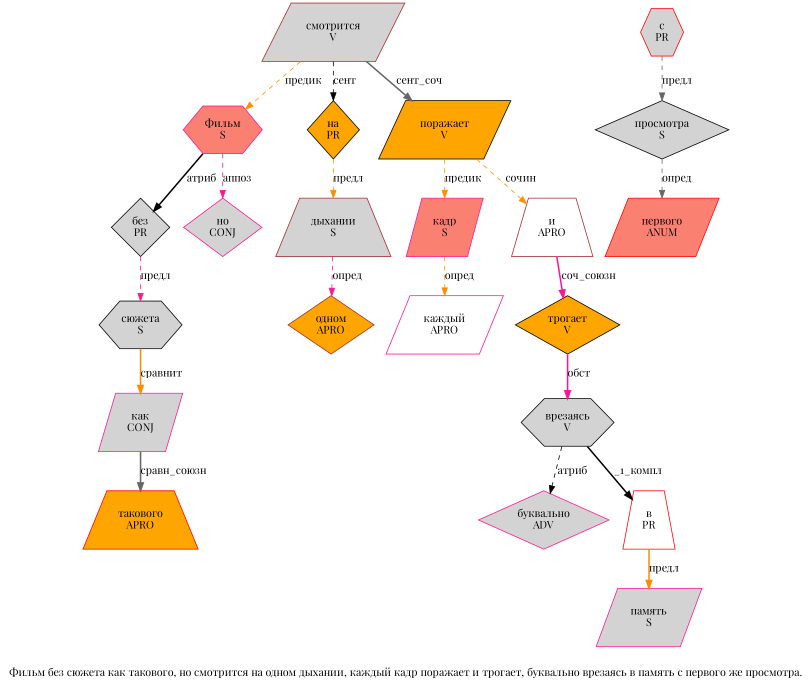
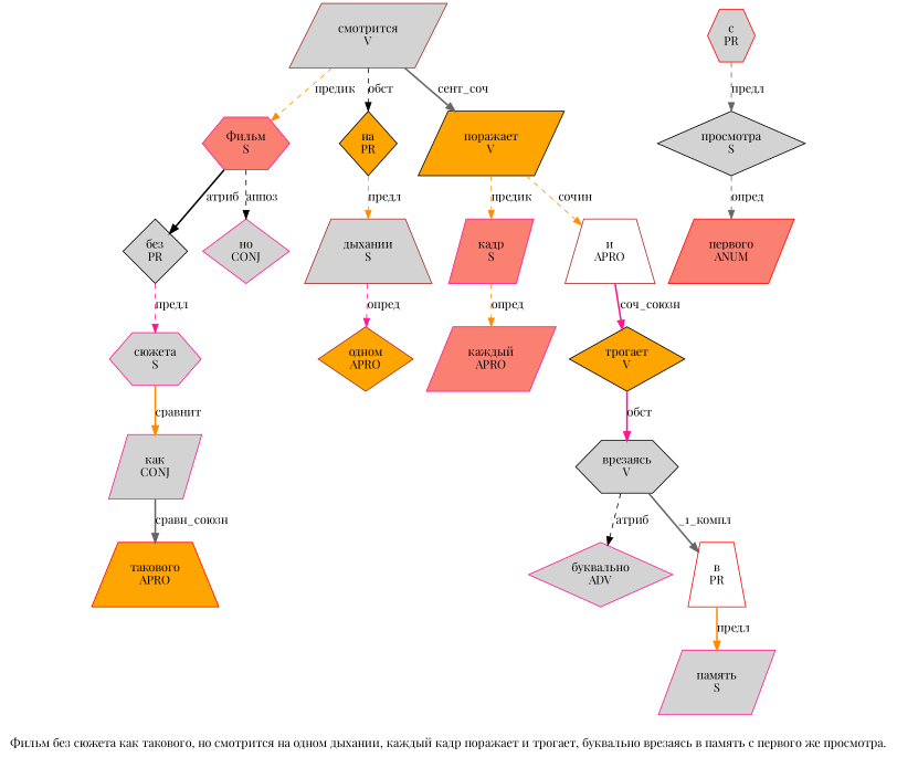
  digraph {
    fontname="Playfair Display"
    label="Фильм без сюжета как такового, но смотрится на одном дыхании, каждый кадр поражает и трогает, буквально врезаясь в память с первого же просмотра."
    node [color=deeppink fillcolor=lightgrey fontname="Playfair Display" penwidth=1 shape=diamond style=filled]
    edge [color=darkorange fontname="Playfair Display" style=dashed]
    n1 [fillcolor=salmon label="Фильм\nS" shape=hexagon]
    n2 [color=black label="без\nPR"]
    n3 [label="но\nCONJ"]
-   n4 [color=black label="сюжета\nS" shape=hexagon]
+   n4 [label="сюжета\nS" shape=hexagon]
    n5 [label="как\nCONJ" shape=parallelogram]
    n6 [color=red fillcolor=orange label="такового\nAPRO" shape=trapezium]
    n7 [color=brown label="смотрится\nV" shape=parallelogram]
    n8 [color=black fillcolor=orange label="на\nPR"]
    n9 [color=black fillcolor=orange label="поражает\nV" shape=parallelogram]
    n10 [color=brown label="дыхании\nS" shape=trapezium]
    n11 [fillcolor=salmon label="кадр\nS" shape=parallelogram]
    n12 [color=brown fillcolor=white label="и\nAPRO" shape=trapezium]
    n13 [color=brown fillcolor=orange label="одном\nAPRO"]
-   n14 [fillcolor=white label="каждый\nAPRO" shape=parallelogram]
+   n14 [fillcolor=salmon label="каждый\nAPRO" shape=parallelogram]
    n15 [color=black fillcolor=orange label="трогает\nV"]
    n16 [color=black label="врезаясь\nV" shape=hexagon]
    n17 [label="буквально\nADV"]
    n18 [color=red fillcolor=white label="в\nPR" shape=trapezium]
    n19 [label="память\nS" shape=parallelogram]
    n20 [color=red label="с\nPR" shape=hexagon]
    n21 [color=black label="просмотра\nS"]
    n22 [color=red fillcolor=salmon label="первого\nANUM" shape=parallelogram]
    n1 -> n2 [color=black label="атриб" style=bold]
-   n1 -> n3 [color=deeppink label="аппоз"]
+   n1 -> n3 [color=black label="аппоз"]
    n2 -> n4 [color=deeppink label="предл"]
    n4 -> n5 [label="сравнит" style=bold]
    n5 -> n6 [color=gray40 label="сравн_союзн" style=bold]
    n7 -> n1 [label="предик"]
-   n7 -> n8 [color=black label="сент"]
+   n7 -> n8 [color=black label="обст"]
    n7 -> n9 [color=gray40 label="сент_соч" style=bold]
    n8 -> n10 [label="предл"]
    n9 -> n11 [label="предик"]
    n9 -> n12 [label="сочин"]
    n10 -> n13 [color=deeppink label="опред"]
    n11 -> n14 [label="опред"]
    n12 -> n15 [color=deeppink label="соч_союзн" style=bold]
    n15 -> n16 [color=deeppink label="обст" style=bold]
    n16 -> n17 [color=black label="атриб"]
-   n16 -> n18 [color=black label="_1_компл" style=bold]
+   n16 -> n18 [color=gray40 label="_1_компл" style=bold]
    n18 -> n19 [label="предл" style=bold]
    n20 -> n21 [color=gray40 label="предл"]
    n21 -> n22 [color=gray40 label="опред"]
  }
